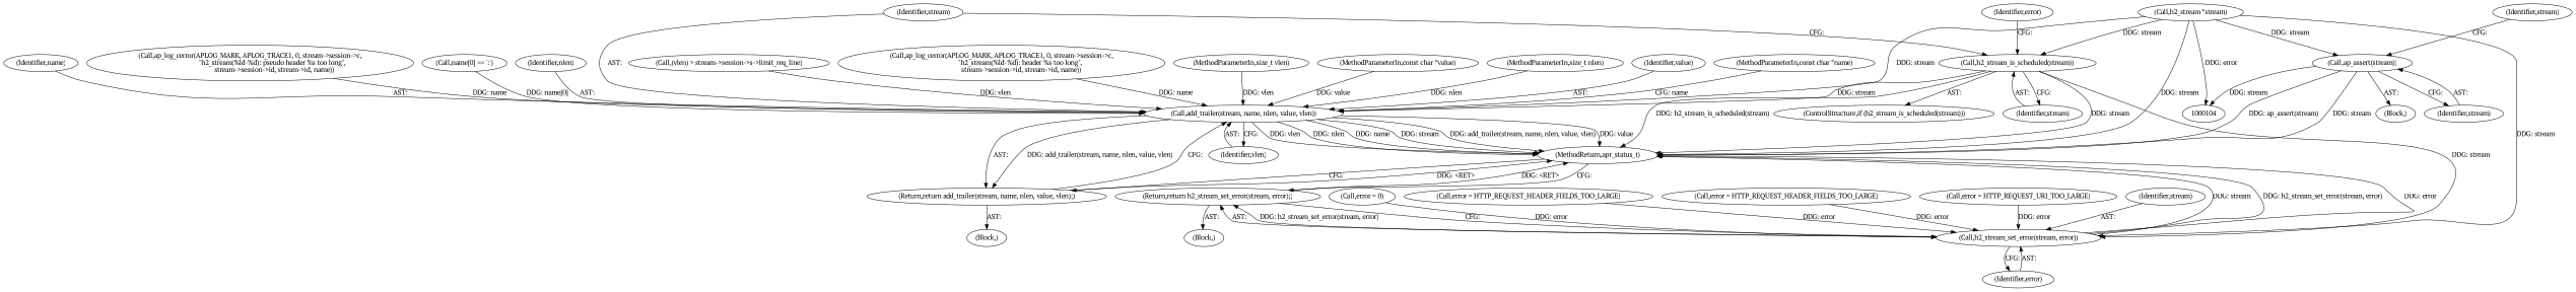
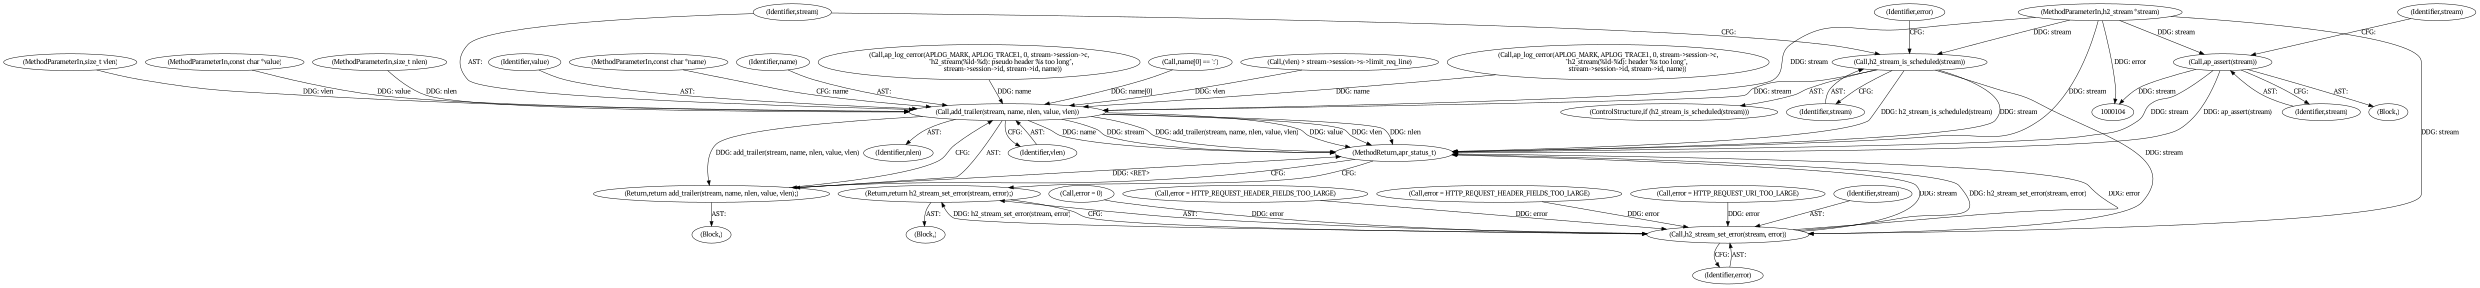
  digraph {
    fontname="PT Serif"
    node [fontname="PT Serif"]
    edge [fontname="PT Serif"]
    n1 [label="(Call,h2_stream_is_scheduled(stream))"]
    n2 [label="(Call,add_trailer(stream, name, nlen, value, vlen))"]
    n3 [label="(Call,h2_stream_set_error(stream, error))"]
    n4 [label="(MethodReturn,apr_status_t)"]
    n5 [label="(Identifier,stream)"]
    n6 [label="(ControlStructure,if (h2_stream_is_scheduled(stream)))"]
    n7 [label="(Return,return add_trailer(stream, name, nlen, value, vlen);)"]
    n8 [label="(Identifier,vlen)"]
    n9 [label="(Return,return h2_stream_set_error(stream, error);)"]
    n10 [label="(Identifier,error)"]
    n11 [label="(Call,ap_assert(stream))"]
    n12 [label="(Block,)"]
    n13 [label="(Identifier,stream)"]
    1000104
-   n15 [label="(Call,h2_stream *stream)"]
+   n15 [label="(MethodParameterIn,h2_stream *stream)"]
    n16 [label="(Block,)"]
    n17 [label="(Block,)"]
    n18 [label="(MethodParameterIn,size_t nlen)"]
    n19 [label="(Identifier,value)"]
    n20 [label="(Identifier,error)"]
    n21 [label="(MethodParameterIn,const char *name)"]
    n22 [label="(Call,error = 0)"]
    n23 [label="(Identifier,name)"]
    n24 [label="(Call,ap_log_cerror(APLOG_MARK, APLOG_TRACE1, 0, stream->session->c,\n                          \"h2_stream(%ld-%d): pseudo header %s too long\", \n                           stream->session->id, stream->id, name))"]
    n25 [label="(Call,name[0] == ':')"]
    n26 [label="(Identifier,nlen)"]
    n27 [label="(Call,(vlen) > stream->session->s->limit_req_line)"]
    n28 [label="(Call,error = HTTP_REQUEST_HEADER_FIELDS_TOO_LARGE)"]
    n29 [label="(Identifier,stream)"]
    n30 [label="(Call,ap_log_cerror(APLOG_MARK, APLOG_TRACE1, 0, stream->session->c,\n                      \"h2_stream(%ld-%d): header %s too long\", \n                      stream->session->id, stream->id, name))"]
    n31 [label="(Identifier,stream)"]
    n32 [label="(MethodParameterIn,size_t vlen)"]
    n33 [label="(MethodParameterIn,const char *value)"]
    n34 [label="(Call,error = HTTP_REQUEST_HEADER_FIELDS_TOO_LARGE)"]
    n35 [label="(Call,error = HTTP_REQUEST_URI_TOO_LARGE)"]
    n36 [label="(Identifier,stream)"]
    n1 -> n2 [label="DDG: stream"]
    n1 -> n3 [label="DDG: stream"]
    n1 -> n4 [label="DDG: stream"]
    n1 -> n4 [label="DDG: h2_stream_is_scheduled(stream)"]
    n1 -> n5 [label="CFG: "]
    n1 -> n6 [label="AST: "]
    n2 -> n4 [label="DDG: nlen"]
    n2 -> n4 [label="DDG: name"]
    n2 -> n4 [label="DDG: stream"]
    n2 -> n4 [label="DDG: add_trailer(stream, name, nlen, value, vlen)"]
    n2 -> n4 [label="DDG: value"]
    n2 -> n4 [label="DDG: vlen"]
    n2 -> n7 [label="AST: "]
    n2 -> n7 [label="DDG: add_trailer(stream, name, nlen, value, vlen)"]
    n2 -> n8 [label="CFG: "]
    n3 -> n4 [label="DDG: stream"]
    n3 -> n4 [label="DDG: h2_stream_set_error(stream, error)"]
    n3 -> n4 [label="DDG: error"]
    n3 -> n9 [label="AST: "]
    n3 -> n9 [label="DDG: h2_stream_set_error(stream, error)"]
    n3 -> n10 [label="CFG: "]
    n4 -> n7 [label="CFG: "]
    n4 -> n9 [label="CFG: "]
    n5 -> n1 [label="AST: "]
    n7 -> n2 [label="CFG: "]
    n7 -> n4 [label="DDG: <RET>"]
    n7 -> n16 [label="AST: "]
    n8 -> n2 [label="AST: "]
    n9 -> n3 [label="CFG: "]
-   n9 -> n4 [label="DDG: <RET>"]
    n9 -> n17 [label="AST: "]
    n10 -> n3 [label="AST: "]
    n11 -> n4 [label="DDG: ap_assert(stream)"]
    n11 -> n4 [label="DDG: stream"]
    n11 -> n12 [label="AST: "]
    n11 -> n13 [label="CFG: "]
    n11 -> 1000104 [label="DDG: stream"]
    n13 -> n11 [label="AST: "]
    n15 -> n1 [label="DDG: stream"]
    n15 -> n2 [label="DDG: stream"]
    n15 -> n3 [label="DDG: stream"]
    n15 -> n4 [label="DDG: stream"]
    n15 -> n11 [label="DDG: stream"]
    n15 -> 1000104 [label="DDG: error"]
    n18 -> n2 [label="DDG: nlen"]
    n19 -> n2 [label="AST: "]
    n20 -> n1 [label="CFG: "]
    n21 -> n2 [label="CFG: name"]
    n22 -> n3 [label="DDG: error"]
    n23 -> n2 [label="AST: "]
    n24 -> n2 [label="DDG: name"]
    n25 -> n2 [label="DDG: name[0]"]
-   n26 -> n2 [label="AST: "]
+   n2 -> n26 [label="AST: "]
    n27 -> n2 [label="DDG: vlen"]
    n28 -> n3 [label="DDG: error"]
    n29 -> n11 [label="CFG: "]
    n30 -> n2 [label="DDG: name"]
    n31 -> n1 [label="CFG: "]
    n31 -> n2 [label="AST: "]
    n32 -> n2 [label="DDG: vlen"]
    n33 -> n2 [label="DDG: value"]
    n34 -> n3 [label="DDG: error"]
    n35 -> n3 [label="DDG: error"]
    n36 -> n3 [label="AST: "]
  }
